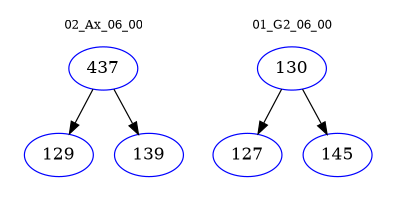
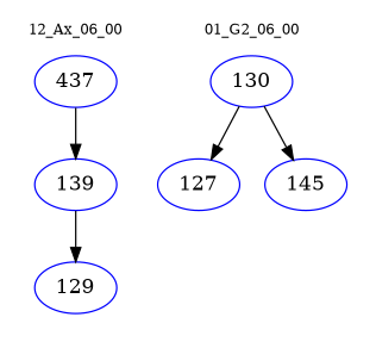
  digraph {
    node [color=blue]
    edge [color=black]
    n1 [label=437]
    n2 [label=129]
    n3 [label=139]
    n4 [label=130]
    n5 [label=127]
    n6 [label=145]
    subgraph cluster_1 {
      color=white
      fontsize=10
-     label="02_Ax_06_00"
+     label="12_Ax_06_00"
      n1
      n2
      n3
    }
    subgraph cluster_2 {
      color=white
      fontsize=10
      label="01_G2_06_00"
      n4
      n5
      n6
    }
-   n1 -> n2
+   n3 -> n2
    n1 -> n3
    n4 -> n5
    n4 -> n6
  }
